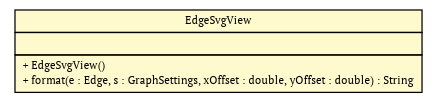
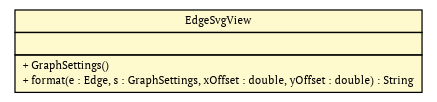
  digraph {
    nodesep=0.25
    ranksep=0.5
    rankdir=LR
    fontname="PT Serif"
-   n1 [fontcolor=black fontname="PT Serif" fontsize=9.0 label=<<table title="pfc.views.svg.EdgeSvgView" border="0" cellborder="1" cellspacing="0" cellpadding="2" port="p" bgcolor="lemonChiffon" href="./EdgeSvgView.html"> 		<tr><td><table border="0" cellspacing="0" cellpadding="1"> <tr><td align="center" balign="center"> EdgeSvgView </td></tr> 		</table></td></tr> 		<tr><td><table border="0" cellspacing="0" cellpadding="1"> <tr><td align="left" balign="left">  </td></tr> 		</table></td></tr> 		<tr><td><table border="0" cellspacing="0" cellpadding="1"> <tr><td align="left" balign="left"> + EdgeSvgView() </td></tr> <tr><td align="left" balign="left"> + format(e : Edge, s : GraphSettings, xOffset : double, yOffset : double) : String </td></tr> 		</table></td></tr> 		</table>> shape=plaintext]
+   n1 [fontcolor=black fontname="PT Serif" fontsize=9.0 label=<<table title="pfc.views.svg.EdgeSvgView" border="0" cellborder="1" cellspacing="0" cellpadding="2" port="p" bgcolor="lemonChiffon" href="./EdgeSvgView.html"> 		<tr><td><table border="0" cellspacing="0" cellpadding="1"> <tr><td align="center" balign="center"> EdgeSvgView </td></tr> 		</table></td></tr> 		<tr><td><table border="0" cellspacing="0" cellpadding="1"> <tr><td align="left" balign="left">  </td></tr> 		</table></td></tr> 		<tr><td><table border="0" cellspacing="0" cellpadding="1"> <tr><td align="left" balign="left"> + GraphSettings() </td></tr> <tr><td align="left" balign="left"> + format(e : Edge, s : GraphSettings, xOffset : double, yOffset : double) : String </td></tr> 		</table></td></tr> 		</table>> shape=plaintext]
  }
